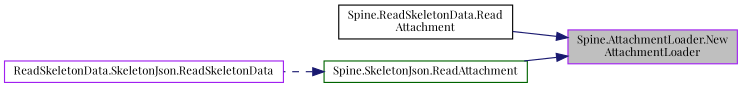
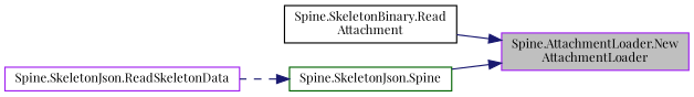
  digraph {
    fontname="Playfair Display"
    rankdir=RL
    node [color=purple fillcolor=white fontname="Playfair Display" fontsize=10 shape=record style=filled]
    edge [color=midnightblue dir=back fontname="Playfair Display" fontsize=10 labelfontname=Helvetica labelfontsize=10 style=solid]
    n1 [fillcolor=grey75 fontcolor=black height=0.2 label="Spine.AttachmentLoader.New\lAttachmentLoader" width=0.4]
-   n2 [color=black height=0.2 label="Spine.ReadSkeletonData.Read\lAttachment" width=0.4]
-   n3 [color=darkgreen height=0.2 label="Spine.SkeletonJson.ReadAttachment" width=0.4]
-   n4 [height=0.2 label="ReadSkeletonData.SkeletonJson.ReadSkeletonData" width=0.4]
+   n2 [color=black height=0.2 label="Spine.SkeletonBinary.Read\lAttachment" width=0.4]
+   n3 [color=darkgreen height=0.2 label="Spine.SkeletonJson.Spine" width=0.4]
+   n4 [height=0.2 label="Spine.SkeletonJson.ReadSkeletonData" width=0.4]
    n1 -> n2
    n1 -> n3
    n3 -> n4 [style=dashed]
  }
